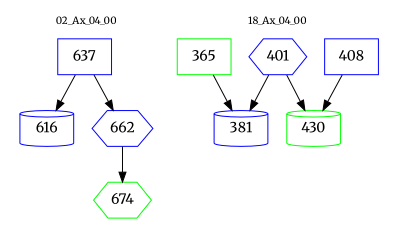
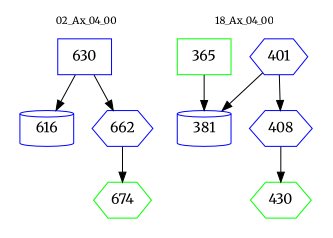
  digraph {
    fontname=Merriweather
    node [color=blue fontname=Merriweather shape=hexagon]
    edge [color=black fontname=Merriweather]
-   n1 [label=637 shape=box]
+   n1 [label=630 shape=box]
    n2 [label=616 shape=cylinder]
    n3 [label=662]
    n4 [color=green label=674]
    n5 [label=401]
    n6 [label=381 shape=cylinder]
-   n7 [label=408 shape=box]
+   n7 [label=408]
    n8 [color=green label=365 shape=box]
-   n9 [color=green label=430 shape=cylinder]
+   n9 [color=green label=430]
    subgraph cluster_1 {
      color=white
      fontsize=10
      label="02_Ax_04_00"
      n1
      n2
      n3
      n4
    }
    subgraph cluster_2 {
      color=white
      fontsize=10
      label="18_Ax_04_00"
      n5
      n6
      n7
      n8
      n9
    }
    n1 -> n2
    n1 -> n3
    n3 -> n4
    n5 -> n6
-   n5 -> n9
+   n5 -> n7
    n7 -> n9
    n8 -> n6
  }
